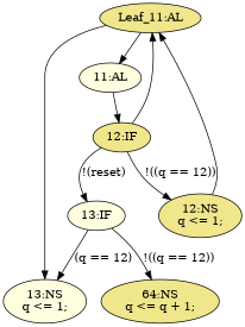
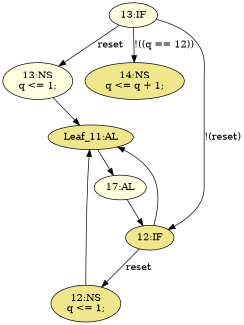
  strict digraph {
    node [fillcolor=khaki statements="[]" style=filled typ=NonblockingSubstitution]
    edge [cond="[]" lineno=None]
    n1 [ast="<pyverilog.vparser.ast.IfStatement object at 0x7feac2864610>" fillcolor=lightyellow label="13:IF" typ=IfStatement]
    n2 [ast="<pyverilog.vparser.ast.NonblockingSubstitution object at 0x7feac2864e10>" fillcolor=lightyellow label="13:NS\nq <= 1;" statements="[<pyverilog.vparser.ast.NonblockingSubstitution object at 0x7feac2864e10>]"]
-   n3 [ast="<pyverilog.vparser.ast.NonblockingSubstitution object at 0x7feac25cecd0>" label="64:NS\nq <= q + 1;" statements="[<pyverilog.vparser.ast.NonblockingSubstitution object at 0x7feac25cecd0>]"]
+   n3 [ast="<pyverilog.vparser.ast.NonblockingSubstitution object at 0x7feac25cecd0>" label="14:NS\nq <= q + 1;" statements="[<pyverilog.vparser.ast.NonblockingSubstitution object at 0x7feac25cecd0>]"]
    n4 [def_var="['q']" label="Leaf_11:AL" statements="" typ=""]
-   n5 [ast="<pyverilog.vparser.ast.Always object at 0x7feac28f5f10>" clk_sens=True fillcolor=lightyellow label="11:AL" sens="['clk']" typ=Always use_var="['q', 'reset']"]
+   n5 [ast="<pyverilog.vparser.ast.Always object at 0x7feac28f5f10>" clk_sens=True fillcolor=lightyellow label="17:AL" sens="['clk']" typ=Always use_var="['q', 'reset']"]
    n6 [ast="<pyverilog.vparser.ast.IfStatement object at 0x7feac28f5790>" label="12:IF" typ=IfStatement]
    n7 [ast="<pyverilog.vparser.ast.NonblockingSubstitution object at 0x7feac28771d0>" label="12:NS\nq <= 1;" statements="[<pyverilog.vparser.ast.NonblockingSubstitution object at 0x7feac28771d0>]"]
-   n1 -> n2 [cond="['q']" label="(q == 12)" lineno=13]
+   n1 -> n2 [cond="['q']" label=reset lineno=13]
    n1 -> n3 [cond="['q']" label="!((q == 12))" lineno=13]
-   n4 -> n2
+   n2 -> n4
    n4 -> n5 [cond="" lineno=""]
    n5 -> n6
-   n6 -> n1 [cond="['reset']" label="!(reset)" lineno=12]
+   n1 -> n6 [cond="['reset']" label="!(reset)" lineno=12]
    n6 -> n4
-   n6 -> n7 [cond="['reset']" label="!((q == 12))" lineno=12]
+   n6 -> n7 [cond="['reset']" label=reset lineno=12]
    n7 -> n4
  }
